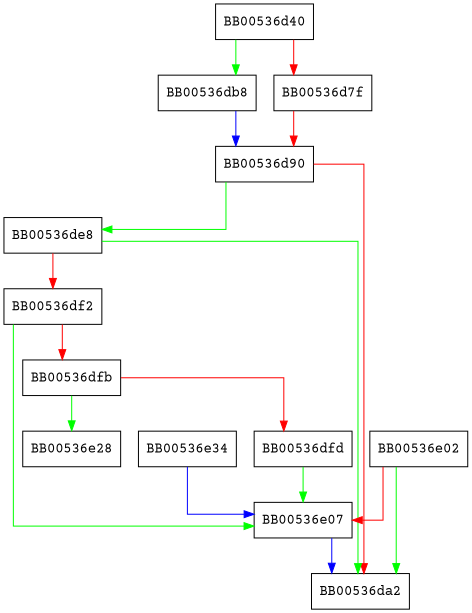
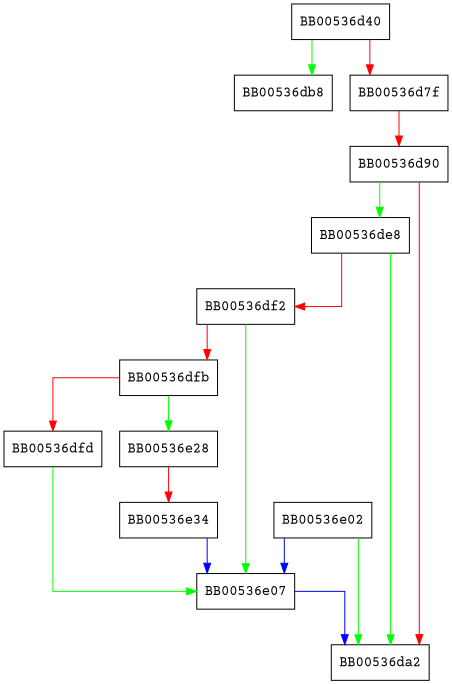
  digraph {
    fontname="Courier Prime"
    splines=ortho
    node [fontname="Courier Prime" shape=box]
    edge [color=red fontname="Courier Prime"]
    BB00536d40
    BB00536db8
    BB00536d7f
    BB00536d90
    BB00536de8
    BB00536da2
    BB00536df2
    BB00536e07
    BB00536dfb
    BB00536e28
    BB00536dfd
    BB00536e34
    BB00536e02
    BB00536d40 -> BB00536db8 [color=green]
    BB00536d40 -> BB00536d7f
-   BB00536db8 -> BB00536d90 [color=blue]
    BB00536d7f -> BB00536d90
    BB00536d90 -> BB00536de8 [color=green]
    BB00536d90 -> BB00536da2
    BB00536de8 -> BB00536da2 [color=green]
    BB00536de8 -> BB00536df2
    BB00536df2 -> BB00536e07 [color=green]
    BB00536df2 -> BB00536dfb
    BB00536e07 -> BB00536da2 [color=blue]
    BB00536dfb -> BB00536e28 [color=green]
    BB00536dfb -> BB00536dfd
+   BB00536e28 -> BB00536e34
    BB00536dfd -> BB00536e07 [color=green]
    BB00536e34 -> BB00536e07 [color=blue]
    BB00536e02 -> BB00536da2 [color=green]
-   BB00536e02 -> BB00536e07
+   BB00536e02 -> BB00536e07 [color=blue]
  }
